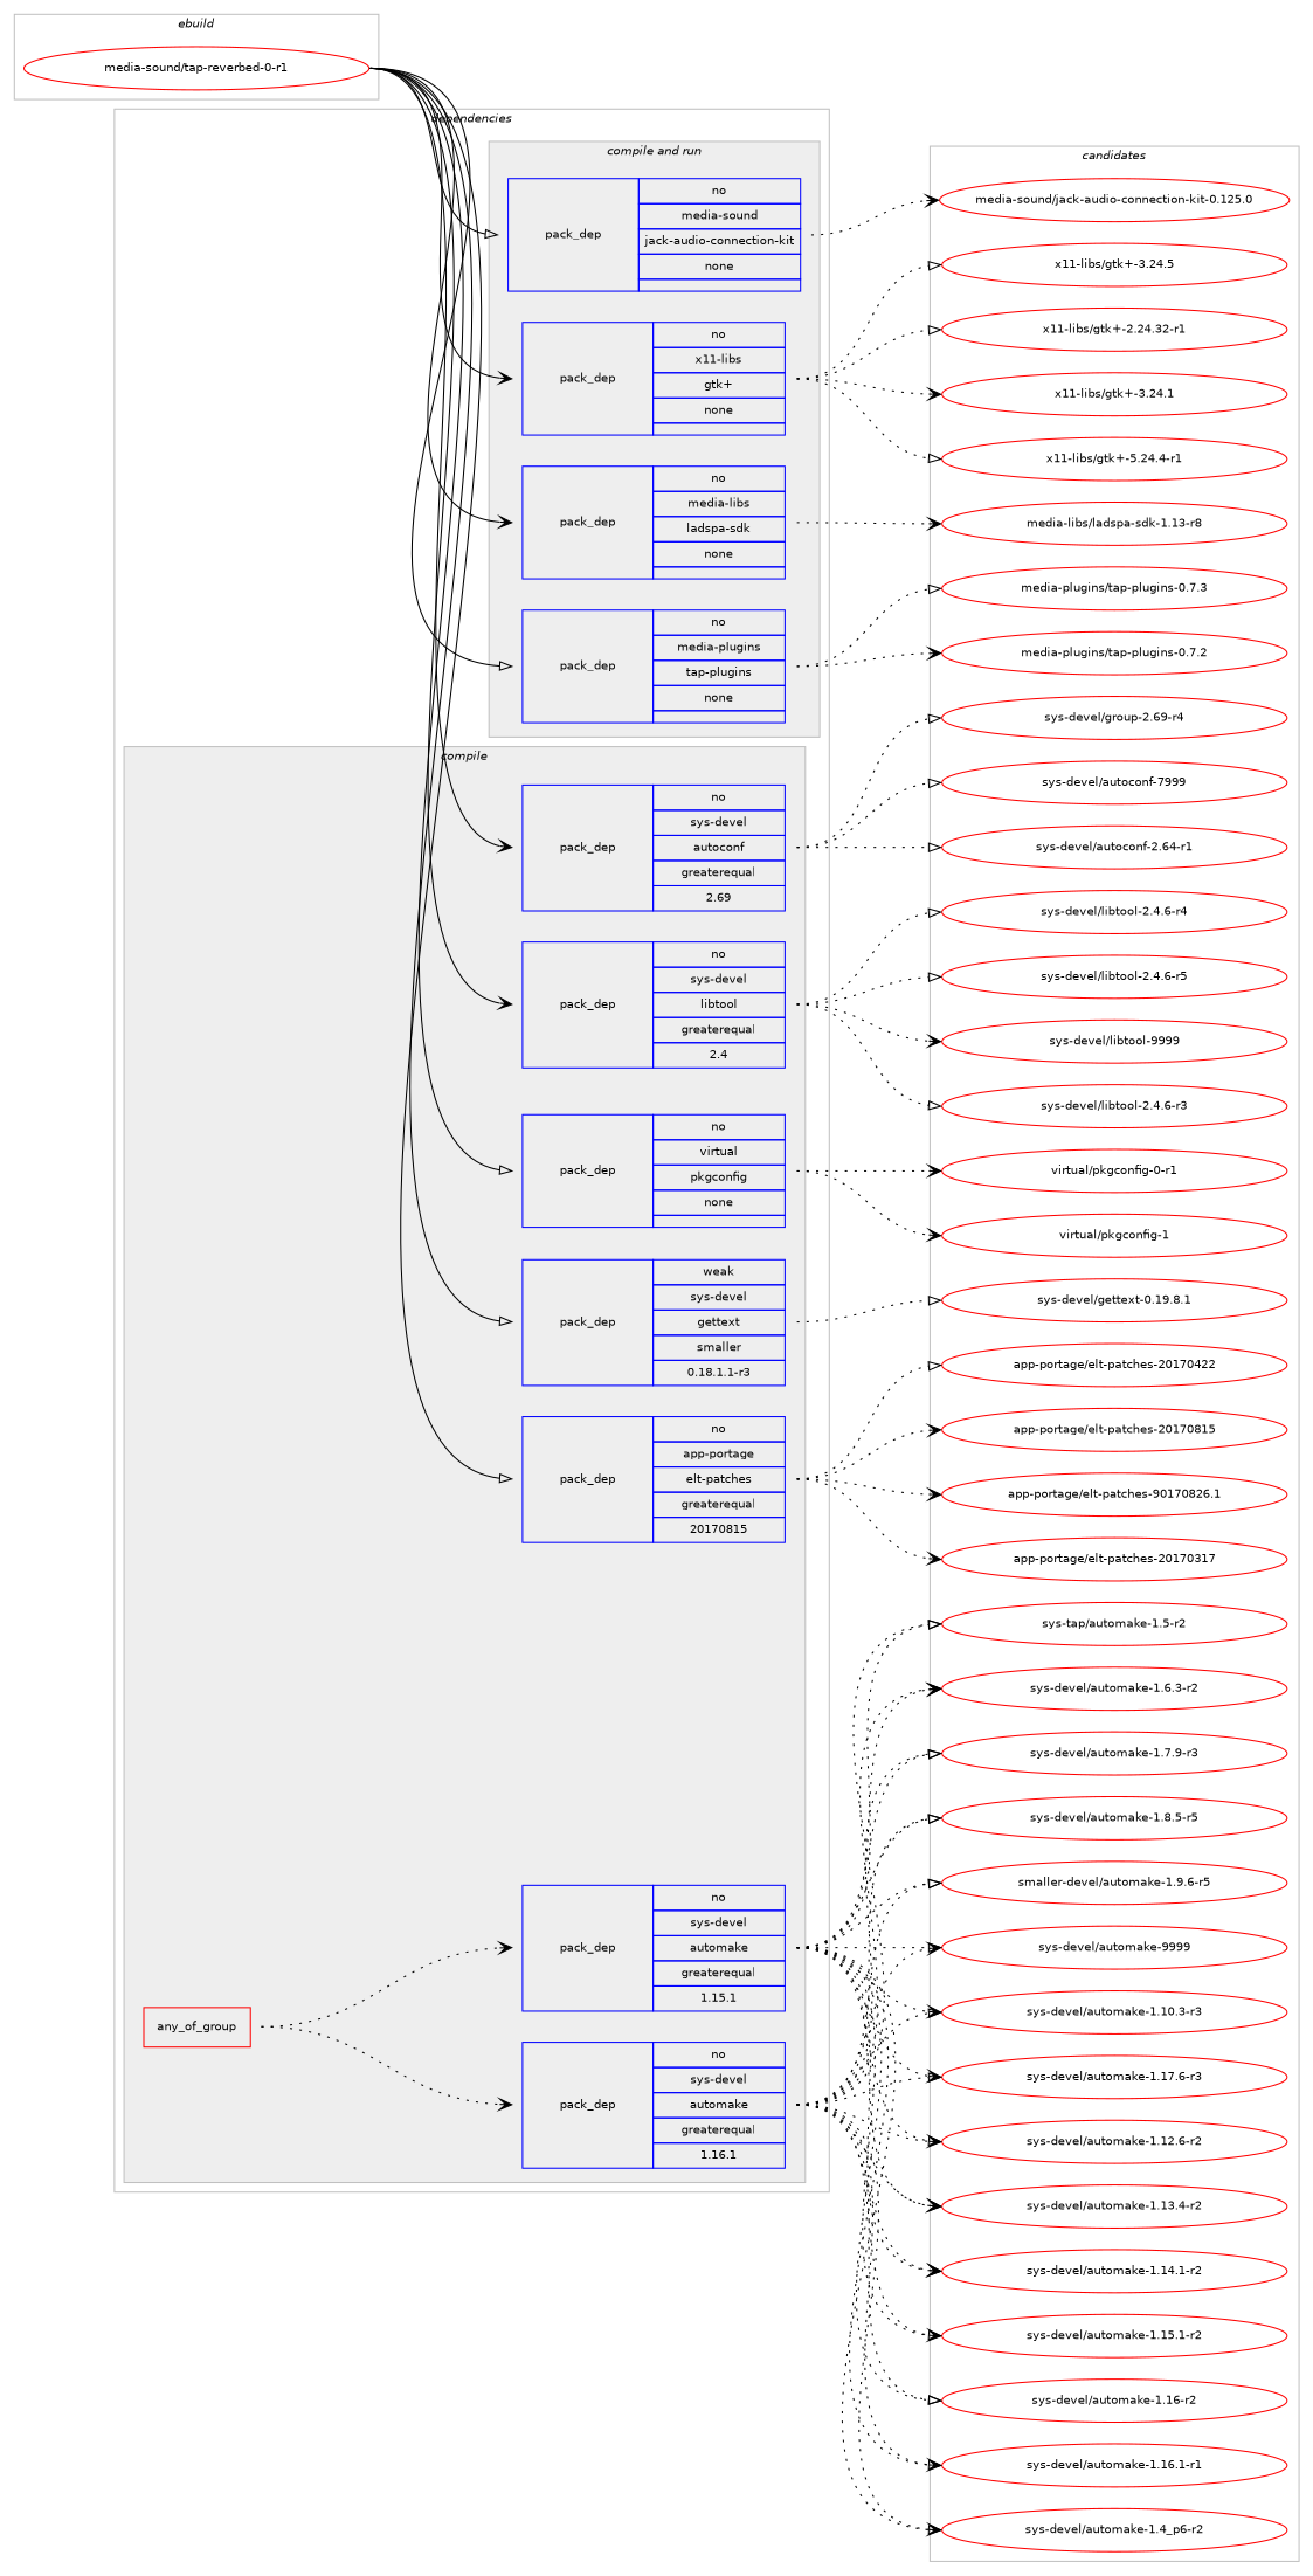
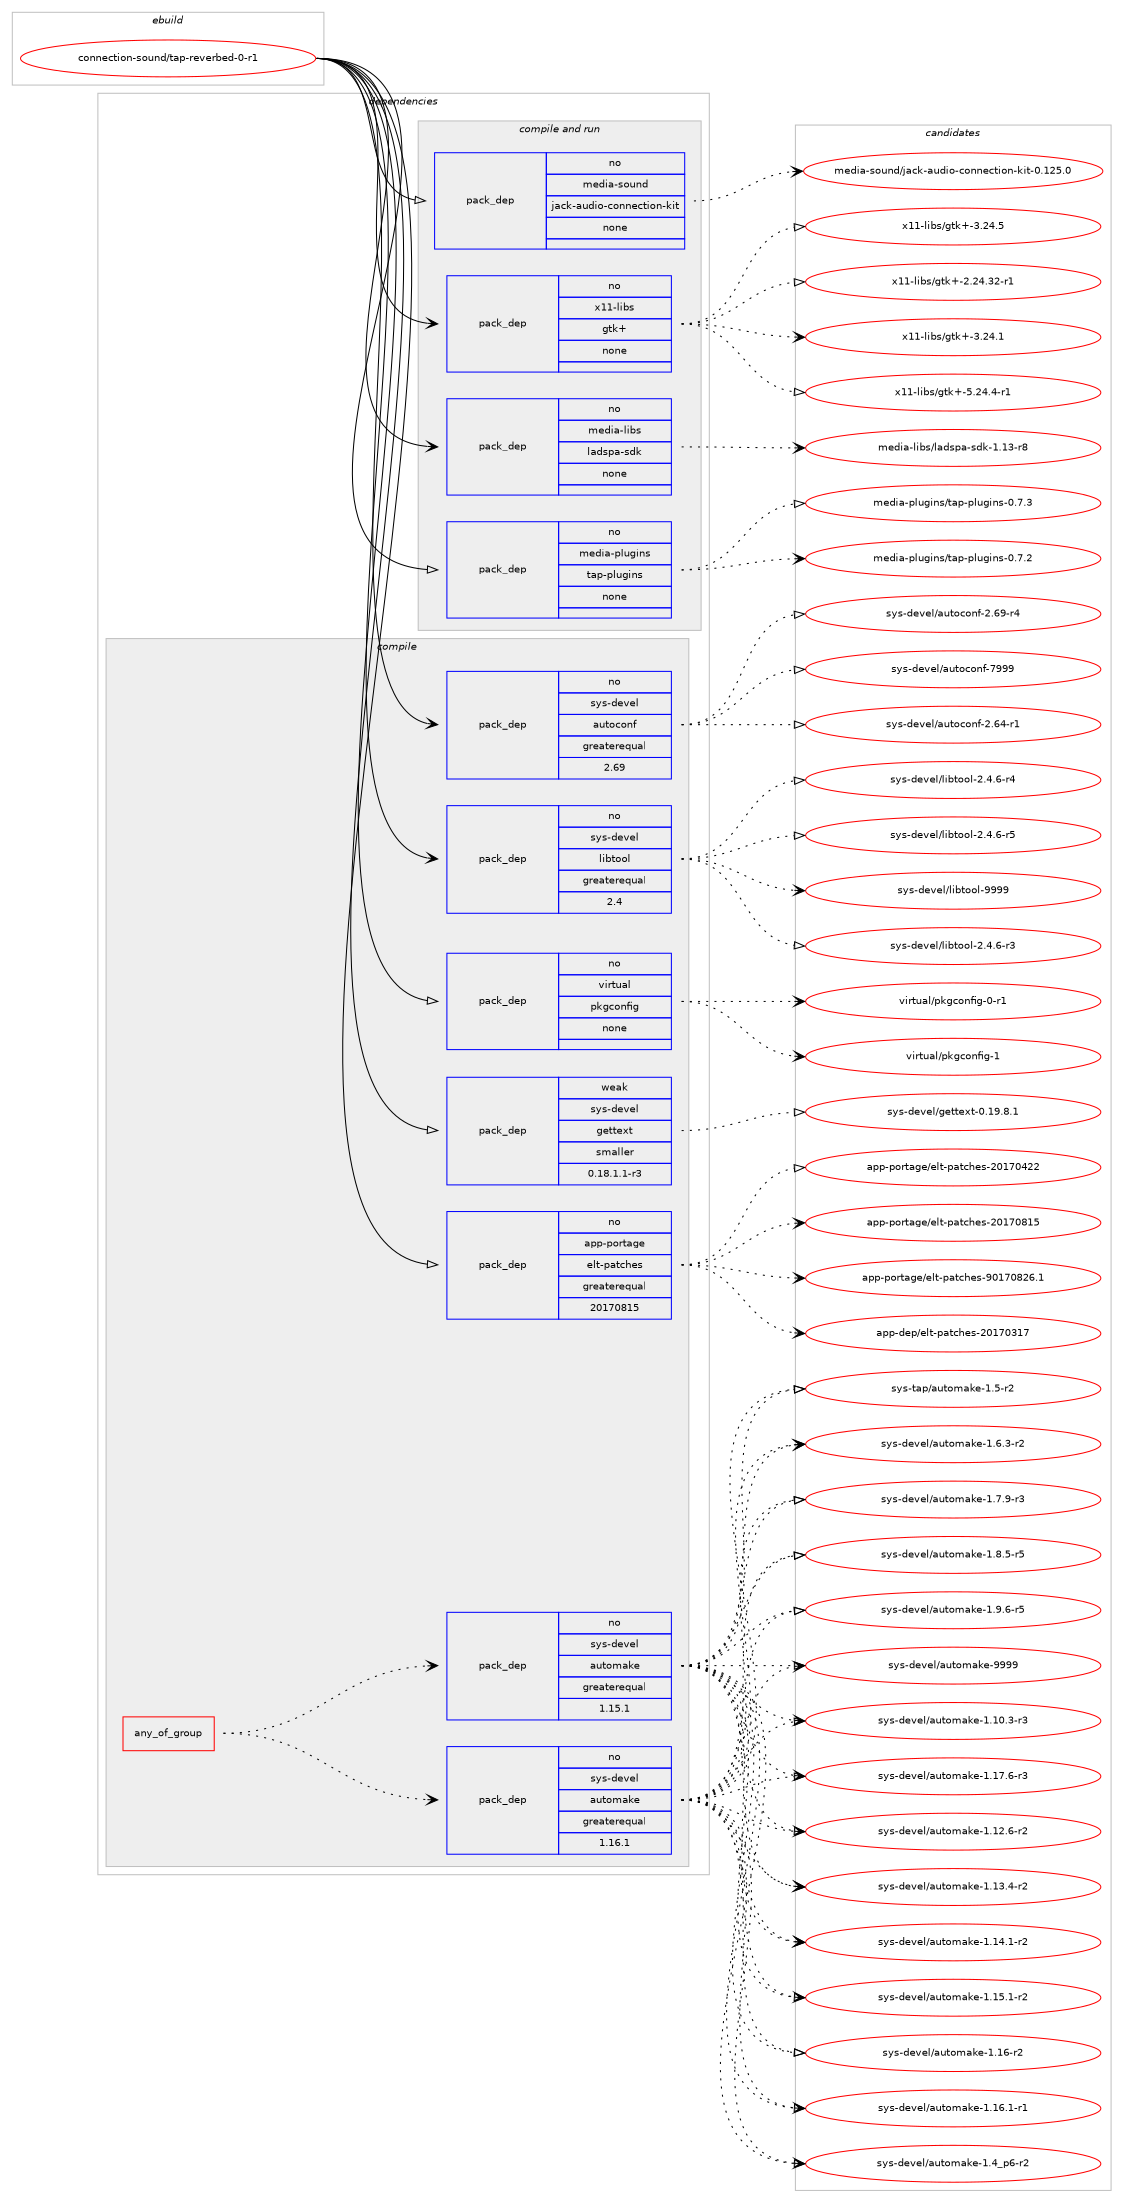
  digraph {
    compound=true
    concentrate=true
    fontname=Helvetica
    fontsize=10
    newrank=true
    rankdir=LR
    ranksep=1.5
    node [color=red fontname=Helvetica fontsize=10]
    edge [arrowhead=onormal headport=w style=dotted tailport=e weight=100]
-   n1 [label="media-sound/tap-reverbed-0-r1" width=4]
+   n1 [label="connection-sound/tap-reverbed-0-r1" width=4]
    n2 [color=blue label=<<TABLE BORDER="0" CELLBORDER="1" CELLSPACING="0" CELLPADDING="4" WIDTH="220"><TR><TD ROWSPAN="6" CELLPADDING="30">pack_dep</TD></TR><TR><TD WIDTH="110">no</TD></TR><TR><TD>sys-devel</TD></TR><TR><TD>automake</TD></TR><TR><TD>greaterequal</TD></TR><TR><TD>1.16.1</TD></TR></TABLE>> shape=none]
    n3 [color=blue label=<<TABLE BORDER="0" CELLBORDER="1" CELLSPACING="0" CELLPADDING="4" WIDTH="220"><TR><TD ROWSPAN="6" CELLPADDING="30">pack_dep</TD></TR><TR><TD WIDTH="110">no</TD></TR><TR><TD>sys-devel</TD></TR><TR><TD>automake</TD></TR><TR><TD>greaterequal</TD></TR><TR><TD>1.15.1</TD></TR></TABLE>> shape=none]
    n4 [label=<<TABLE BORDER="0" CELLBORDER="1" CELLSPACING="0" CELLPADDING="4"><TR><TD CELLPADDING="10">any_of_group</TD></TR></TABLE>> shape=none]
    n5 [color=blue label=<<TABLE BORDER="0" CELLBORDER="1" CELLSPACING="0" CELLPADDING="4" WIDTH="220"><TR><TD ROWSPAN="6" CELLPADDING="30">pack_dep</TD></TR><TR><TD WIDTH="110">no</TD></TR><TR><TD>app-portage</TD></TR><TR><TD>elt-patches</TD></TR><TR><TD>greaterequal</TD></TR><TR><TD>20170815</TD></TR></TABLE>> shape=none]
    n6 [color=blue label=<<TABLE BORDER="0" CELLBORDER="1" CELLSPACING="0" CELLPADDING="4" WIDTH="220"><TR><TD ROWSPAN="6" CELLPADDING="30">pack_dep</TD></TR><TR><TD WIDTH="110">no</TD></TR><TR><TD>sys-devel</TD></TR><TR><TD>autoconf</TD></TR><TR><TD>greaterequal</TD></TR><TR><TD>2.69</TD></TR></TABLE>> shape=none]
    n7 [color=blue label=<<TABLE BORDER="0" CELLBORDER="1" CELLSPACING="0" CELLPADDING="4" WIDTH="220"><TR><TD ROWSPAN="6" CELLPADDING="30">pack_dep</TD></TR><TR><TD WIDTH="110">no</TD></TR><TR><TD>sys-devel</TD></TR><TR><TD>libtool</TD></TR><TR><TD>greaterequal</TD></TR><TR><TD>2.4</TD></TR></TABLE>> shape=none]
    n8 [color=blue label=<<TABLE BORDER="0" CELLBORDER="1" CELLSPACING="0" CELLPADDING="4" WIDTH="220"><TR><TD ROWSPAN="6" CELLPADDING="30">pack_dep</TD></TR><TR><TD WIDTH="110">no</TD></TR><TR><TD>virtual</TD></TR><TR><TD>pkgconfig</TD></TR><TR><TD>none</TD></TR><TR><TD></TD></TR></TABLE>> shape=none]
    n9 [color=blue label=<<TABLE BORDER="0" CELLBORDER="1" CELLSPACING="0" CELLPADDING="4" WIDTH="220"><TR><TD ROWSPAN="6" CELLPADDING="30">pack_dep</TD></TR><TR><TD WIDTH="110">weak</TD></TR><TR><TD>sys-devel</TD></TR><TR><TD>gettext</TD></TR><TR><TD>smaller</TD></TR><TR><TD>0.18.1.1-r3</TD></TR></TABLE>> shape=none]
    n10 [color=blue label=<<TABLE BORDER="0" CELLBORDER="1" CELLSPACING="0" CELLPADDING="4" WIDTH="220"><TR><TD ROWSPAN="6" CELLPADDING="30">pack_dep</TD></TR><TR><TD WIDTH="110">no</TD></TR><TR><TD>media-libs</TD></TR><TR><TD>ladspa-sdk</TD></TR><TR><TD>none</TD></TR><TR><TD></TD></TR></TABLE>> shape=none]
    n11 [color=blue label=<<TABLE BORDER="0" CELLBORDER="1" CELLSPACING="0" CELLPADDING="4" WIDTH="220"><TR><TD ROWSPAN="6" CELLPADDING="30">pack_dep</TD></TR><TR><TD WIDTH="110">no</TD></TR><TR><TD>media-plugins</TD></TR><TR><TD>tap-plugins</TD></TR><TR><TD>none</TD></TR><TR><TD></TD></TR></TABLE>> shape=none]
    n12 [color=blue label=<<TABLE BORDER="0" CELLBORDER="1" CELLSPACING="0" CELLPADDING="4" WIDTH="220"><TR><TD ROWSPAN="6" CELLPADDING="30">pack_dep</TD></TR><TR><TD WIDTH="110">no</TD></TR><TR><TD>media-sound</TD></TR><TR><TD>jack-audio-connection-kit</TD></TR><TR><TD>none</TD></TR><TR><TD></TD></TR></TABLE>> shape=none]
    n13 [color=blue label=<<TABLE BORDER="0" CELLBORDER="1" CELLSPACING="0" CELLPADDING="4" WIDTH="220"><TR><TD ROWSPAN="6" CELLPADDING="30">pack_dep</TD></TR><TR><TD WIDTH="110">no</TD></TR><TR><TD>x11-libs</TD></TR><TR><TD>gtk+</TD></TR><TR><TD>none</TD></TR><TR><TD></TD></TR></TABLE>> shape=none]
    n14 [label="sys-devel/automake-1.10.3-r3" width=4]
    n15 [label="sys-devel/automake-1.17.6-r3" width=4]
    n16 [label="sys-devel/automake-1.12.6-r2" width=4]
    n17 [label="sys-devel/automake-1.13.4-r2" width=4]
    n18 [label="sys-devel/automake-1.14.1-r2" width=4]
    n19 [label="sys-devel/automake-1.15.1-r2" width=4]
    n20 [label="sys-devel/automake-1.16-r2" width=4]
    n21 [label="sys-devel/automake-1.16.1-r1" width=4]
    n22 [label="sys-devel/automake-1.4_p6-r2" width=4]
    n23 [label="sys-tap/automake-1.5-r2" width=4]
    n24 [label="sys-devel/automake-1.6.3-r2" width=4]
    n25 [label="sys-devel/automake-1.7.9-r3" width=4]
    n26 [label="sys-devel/automake-1.8.5-r5" width=4]
-   n27 [label="smaller-devel/automake-1.9.6-r5" width=4]
+   n27 [label="sys-devel/automake-1.9.6-r5" width=4]
    n28 [label="sys-devel/automake-9999" width=4]
-   n29 [label="app-portage/elt-patches-20170317" width=4]
+   n29 [label="app-dep/elt-patches-20170317" width=4]
    n30 [label="app-portage/elt-patches-20170422" width=4]
    n31 [label="app-portage/elt-patches-20170815" width=4]
    n32 [label="app-portage/elt-patches-90170826.1" width=4]
    n33 [label="sys-devel/autoconf-2.64-r1" width=4]
-   n34 [label="sys-devel/group-2.69-r4" width=4]
+   n34 [label="sys-devel/autoconf-2.69-r4" width=4]
    n35 [label="sys-devel/autoconf-7999" width=4]
    n36 [label="sys-devel/libtool-2.4.6-r3" width=4]
    n37 [label="sys-devel/libtool-2.4.6-r4" width=4]
    n38 [label="sys-devel/libtool-2.4.6-r5" width=4]
    n39 [label="sys-devel/libtool-9999" width=4]
    n40 [label="virtual/pkgconfig-0-r1" width=4]
    n41 [label="virtual/pkgconfig-1" width=4]
    n42 [label="sys-devel/gettext-0.19.8.1" width=4]
    n43 [label="media-libs/ladspa-sdk-1.13-r8" width=4]
    n44 [label="media-plugins/tap-plugins-0.7.2" width=4]
    n45 [label="media-plugins/tap-plugins-0.7.3" width=4]
    n46 [label="media-sound/jack-audio-connection-kit-0.125.0" width=4]
    n47 [label="x11-libs/gtk+-2.24.32-r1" width=4]
    n48 [label="x11-libs/gtk+-3.24.1" width=4]
    n49 [label="x11-libs/gtk+-5.24.4-r1" width=4]
    n50 [label="x11-libs/gtk+-3.24.5" width=4]
    subgraph cluster_1 {
      color=gray
      label=<<i>ebuild</i>>
      rank=same
      n1
    }
    subgraph cluster_2 {
      color=gray
      label=<<i>dependencies</i>>
      subgraph cluster_3 {
        color=gray
        fillcolor="#eeeeee"
        label=<<i>compile</i>>
        style=filled
        subgraph sub_4 {
          color=gray
          fillcolor="#eeeeee"
          label=<<i>compile</i>>
          style=filled
          n4
          subgraph sub_5 {
            color=gray
            fillcolor="#eeeeee"
            label=<<i>compile</i>>
            style=filled
            n2
          }
          subgraph sub_6 {
            color=gray
            fillcolor="#eeeeee"
            label=<<i>compile</i>>
            style=filled
            n3
          }
        }
        subgraph sub_7 {
          color=gray
          fillcolor="#eeeeee"
          label=<<i>compile</i>>
          style=filled
          n5
        }
        subgraph sub_8 {
          color=gray
          fillcolor="#eeeeee"
          label=<<i>compile</i>>
          style=filled
          n6
        }
        subgraph sub_9 {
          color=gray
          fillcolor="#eeeeee"
          label=<<i>compile</i>>
          style=filled
          n7
        }
        subgraph sub_10 {
          color=gray
          fillcolor="#eeeeee"
          label=<<i>compile</i>>
          style=filled
          n8
        }
        subgraph sub_11 {
          color=gray
          fillcolor="#eeeeee"
          label=<<i>compile</i>>
          style=filled
          n9
        }
      }
      subgraph cluster_12 {
        color=gray
        fillcolor="#eeeeee"
        label=<<i>compile and run</i>>
        style=filled
        subgraph sub_13 {
          color=gray
          fillcolor="#eeeeee"
          label=<<i>compile and run</i>>
          style=filled
          n10
        }
        subgraph sub_14 {
          color=gray
          fillcolor="#eeeeee"
          label=<<i>compile and run</i>>
          style=filled
          n11
        }
        subgraph sub_15 {
          color=gray
          fillcolor="#eeeeee"
          label=<<i>compile and run</i>>
          style=filled
          n12
        }
        subgraph sub_16 {
          color=gray
          fillcolor="#eeeeee"
          label=<<i>compile and run</i>>
          style=filled
          n13
        }
      }
      subgraph cluster_17 {
        color=gray
        fillcolor="#eeeeee"
        label=<<i>run</i>>
        style=filled
      }
    }
    subgraph cluster_18 {
      color=gray
      label=<<i>candidates</i>>
      rank=same
      subgraph sub_19 {
        color=black
        label=<<i>candidates</i>>
        nodesep=1
        rank=same
        n14
        n15
        n16
        n17
        n18
        n19
        n20
        n21
        n22
        n23
        n24
        n25
        n26
        n27
        n28
      }
      subgraph sub_20 {
        color=black
        label=<<i>candidates</i>>
        nodesep=1
        rank=same
        n14
        n15
        n16
        n17
        n18
        n19
        n20
        n21
        n22
        n23
        n24
        n25
        n26
        n27
        n28
      }
      subgraph sub_21 {
        color=black
        label=<<i>candidates</i>>
        nodesep=1
        rank=same
        n29
        n30
        n31
        n32
      }
      subgraph sub_22 {
        color=black
        label=<<i>candidates</i>>
        nodesep=1
        rank=same
        n33
        n34
        n35
      }
      subgraph sub_23 {
        color=black
        label=<<i>candidates</i>>
        nodesep=1
        rank=same
        n36
        n37
        n38
        n39
      }
      subgraph sub_24 {
        color=black
        label=<<i>candidates</i>>
        nodesep=1
        rank=same
        n40
        n41
      }
      subgraph sub_25 {
        color=black
        label=<<i>candidates</i>>
        nodesep=1
        rank=same
        n42
      }
      subgraph sub_26 {
        color=black
        label=<<i>candidates</i>>
        nodesep=1
        rank=same
        n43
      }
      subgraph sub_27 {
        color=black
        label=<<i>candidates</i>>
        nodesep=1
        rank=same
        n44
        n45
      }
      subgraph sub_28 {
        color=black
        label=<<i>candidates</i>>
        nodesep=1
        rank=same
        n46
      }
      subgraph sub_29 {
        color=black
        label=<<i>candidates</i>>
        nodesep=1
        rank=same
        n47
        n48
        n49
        n50
      }
    }
    n1 -> n5 [style=solid weight=20]
    n1 -> n6 [arrowhead=vee style=solid weight=20]
    n1 -> n7 [arrowhead=vee style=solid weight=20]
    n1 -> n8 [style=solid weight=20]
    n1 -> n9 [style=solid weight=20]
    n1 -> n10 [arrowhead=vee style=solid weight=20]
    n1 -> n11 [style=solid weight=20]
    n1 -> n12 [style=solid weight=20]
    n1 -> n13 [arrowhead=vee style=solid weight=20]
    n2 -> n14
    n2 -> n15
    n2 -> n16 [arrowhead=vee]
    n2 -> n17 [arrowhead=vee]
    n2 -> n18 [arrowhead=vee]
    n2 -> n19
    n2 -> n20
    n2 -> n21
    n2 -> n22 [arrowhead=vee]
    n2 -> n23
    n2 -> n24 [arrowhead=vee]
    n2 -> n25
    n2 -> n26
    n2 -> n27
    n2 -> n28 [arrowhead=vee]
    n3 -> n14 [arrowhead=vee]
    n3 -> n15 [arrowhead=vee]
    n3 -> n16
    n3 -> n17 [arrowhead=vee]
    n3 -> n18 [arrowhead=vee]
    n3 -> n19 [arrowhead=vee]
    n3 -> n20
    n3 -> n21 [arrowhead=vee]
    n3 -> n22
    n3 -> n23
    n3 -> n24 [arrowhead=vee]
    n3 -> n25
    n3 -> n26
    n3 -> n27
    n3 -> n28
    n4 -> n2 [arrowhead=vee weight=20]
    n4 -> n3 [arrowhead=vee weight=20]
    n5 -> n29 [arrowhead=vee]
    n5 -> n30
    n5 -> n31 [arrowhead=vee]
    n5 -> n32 [arrowhead=vee]
    n6 -> n33
    n6 -> n34
    n6 -> n35
    n7 -> n36
    n7 -> n37
    n7 -> n38
    n7 -> n39 [arrowhead=vee]
    n8 -> n40 [arrowhead=vee]
    n8 -> n41 [arrowhead=vee]
    n9 -> n42
    n10 -> n43 [arrowhead=vee]
    n11 -> n44 [arrowhead=vee]
    n11 -> n45
    n12 -> n46 [arrowhead=vee]
    n13 -> n47
    n13 -> n48 [arrowhead=vee]
    n13 -> n49
    n13 -> n50
  }
